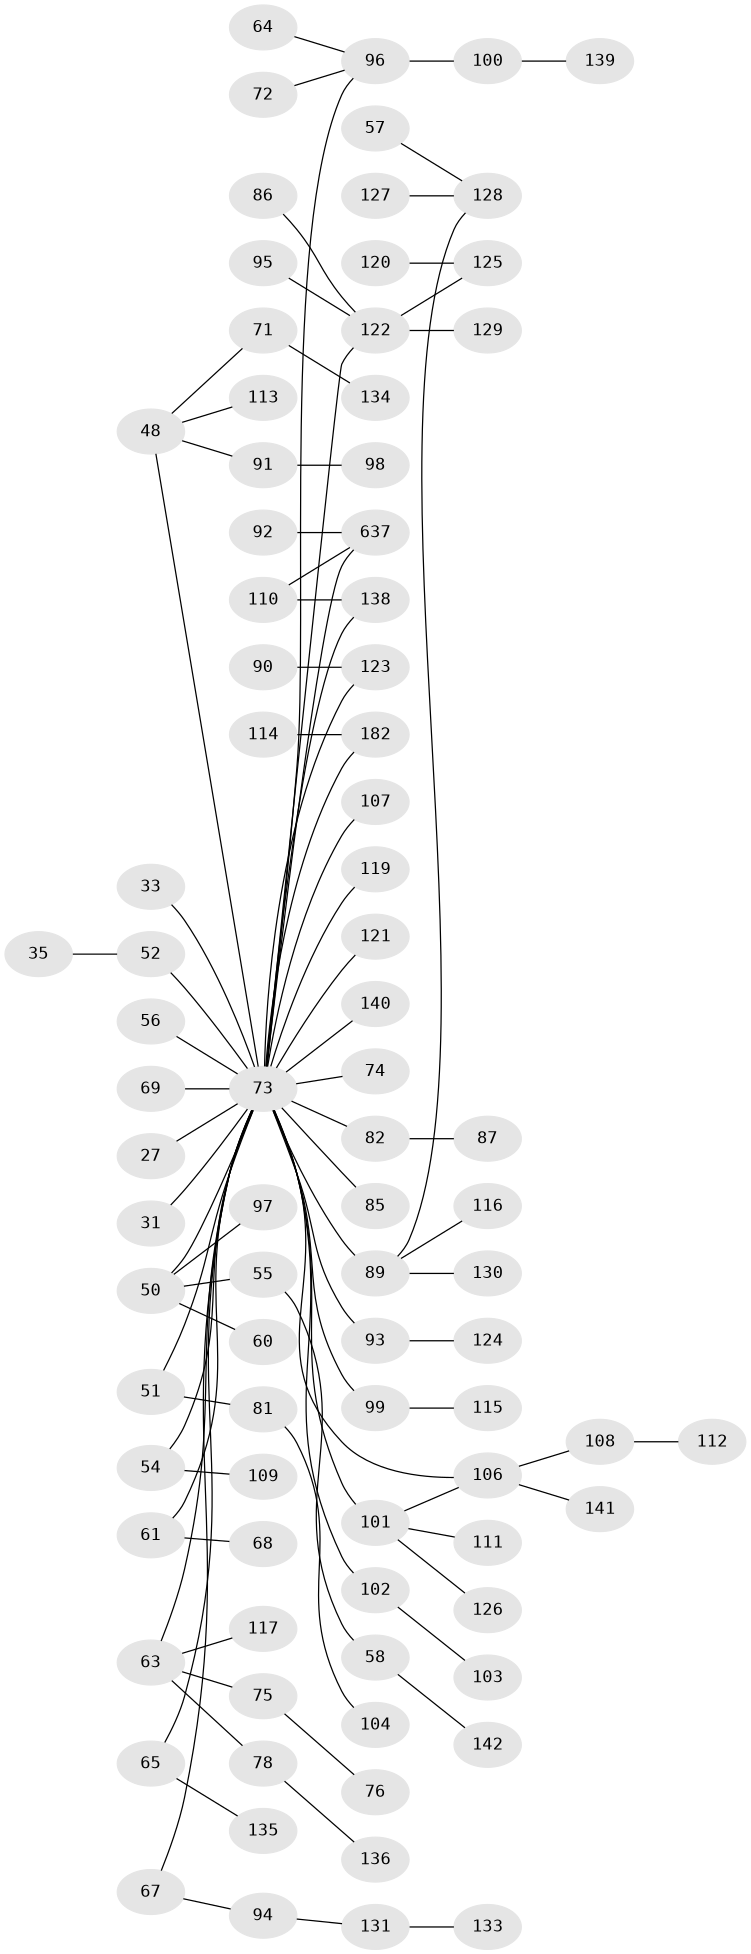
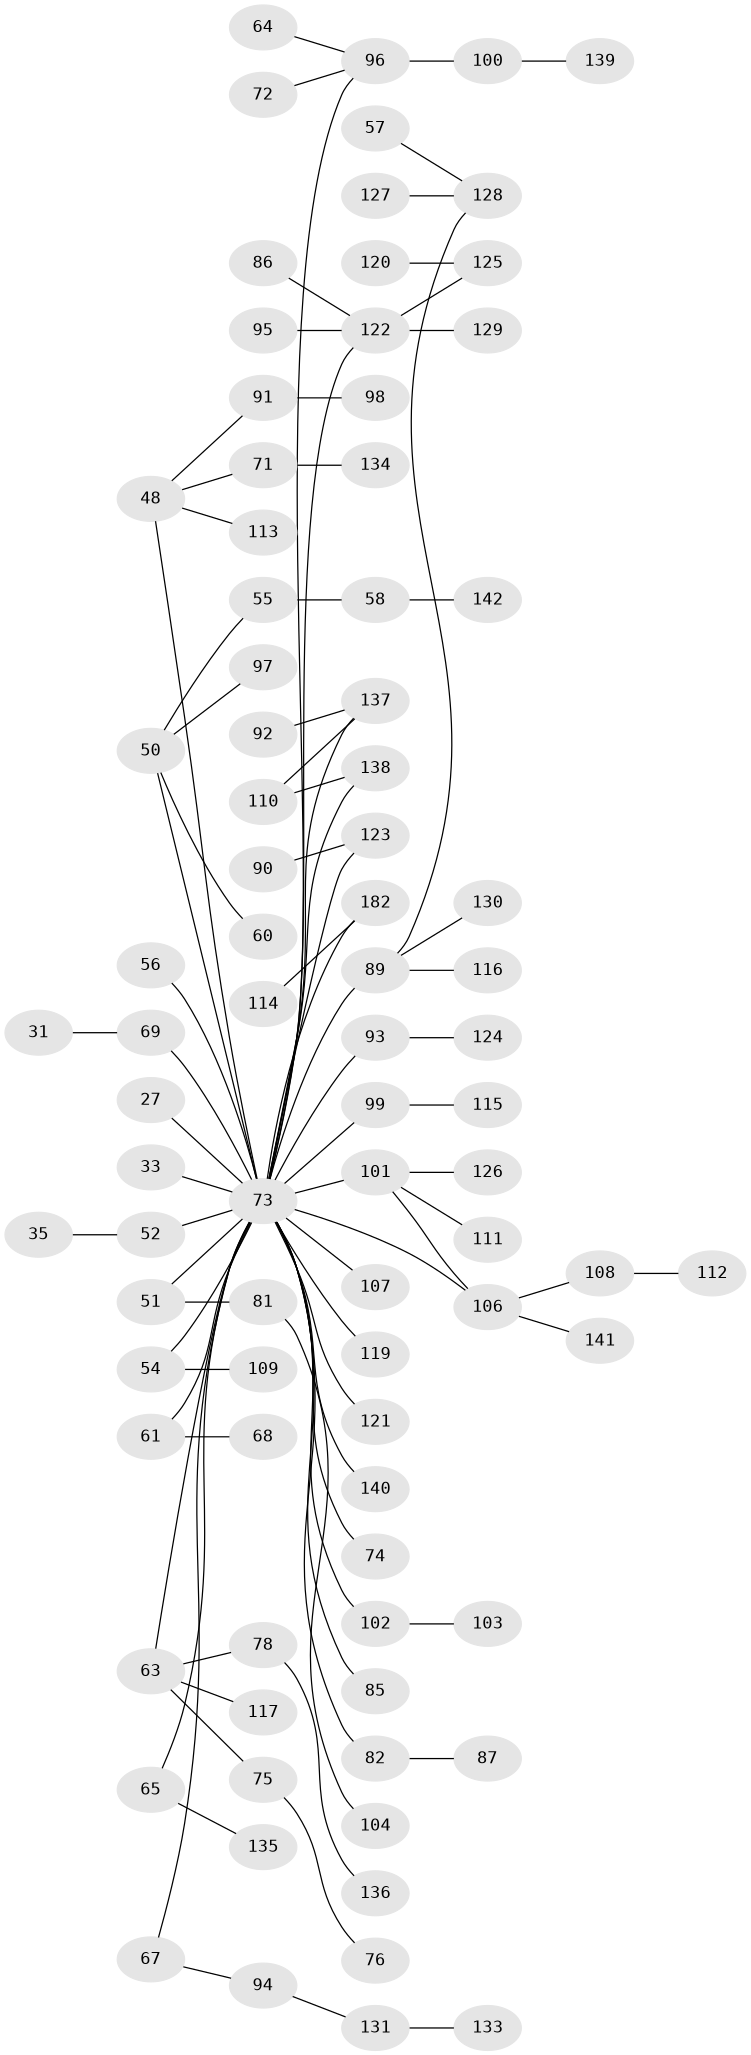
  graph {
    fontname="DejaVu Sans Mono"
    rankdir=LR
    node [color=gray90 fontname="DejaVu Sans Mono" style=filled]
    edge [fontname="DejaVu Sans Mono"]
    73 [super="+12+13+38+23+7+10+16+20+46"]
    96 [super="+39"]
    74
    82
    85
    89 [super="+34+45"]
    93
    99
    101 [super="+47"]
    102 [super="+66"]
    106 [super="+88"]
    107
    119
    121
    122 [super="+80+79+112+84"]
    123 [super="+36+43"]
    n17 [label=182 super="+11+49+14+41+62+105"]
-   137 [super="+17+83" label=637]
+   137 [super="+17+83"]
    138
    140
    27
    31
    33
    n24 [label=52 super="+28+24"]
    35
    48
    71
    91
    113
    134
    98
    50
    55
    60
    97
    58
    51
    81
    104
    54 [super="+15+44+52"]
    109
    142
    56 [super="+18"]
    128 [super="+53"]
    57
    61 [super="+42"]
    68
    63
    75
    78
    117
    76
    136
    100
    64
    65
    135
    67
    94
    131
    69
    72
    87
    116
    130
    124
    115
    111
    126
    103
    108
    141
    125
    129
    86
    90
    92 [super="+37"]
    133
    95
    139
    n81 [label=112]
    110
    114
    120
    127
    73 -- 96
    73 -- 74
    73 -- 82
    73 -- 85
    73 -- 89
    73 -- 93
    73 -- 99
    73 -- 101
    73 -- 102
    73 -- 106
    73 -- 107
    73 -- 119
    73 -- 121
    73 -- 122
    73 -- 123
    73 -- n17
    73 -- 137 [weight=2]
    73 -- 138
    73 -- 140
    96 -- 100
    82 -- 87
    89 -- 128
    89 -- 116
    89 -- 130
    93 -- 124
    99 -- 115
    101 -- 106
    101 -- 111
    101 -- 126
    102 -- 103
    106 -- 108
    106 -- 141
    122 -- 125
    122 -- 129
    27 -- 73
-   31 -- 73
+   31 -- 69
    33 -- 73
    n24 -- 73 [weight=2]
    35 -- n24
    48 -- 73
    48 -- 71
    48 -- 91
    48 -- 113
    71 -- 134
    91 -- 98
    50 -- 73
    50 -- 55
    50 -- 60
    50 -- 97
    55 -- 58
    58 -- 142
    51 -- 73
    51 -- 81
    81 -- 104
    54 -- 73
    54 -- 109
    56 -- 73
    57 -- 128
    61 -- 73
    61 -- 68
    63 -- 73
    63 -- 75
    63 -- 78
    63 -- 117
    75 -- 76
    78 -- 136
    100 -- 139
    64 -- 96
    65 -- 73
    65 -- 135
    67 -- 73
    67 -- 94
    94 -- 131
    131 -- 133
    69 -- 73
    72 -- 96
    108 -- n81
    86 -- 122
    90 -- 123
    92 -- 137
    95 -- 122
    110 -- 137
    110 -- 138
    114 -- n17
    120 -- 125
    127 -- 128
  }
